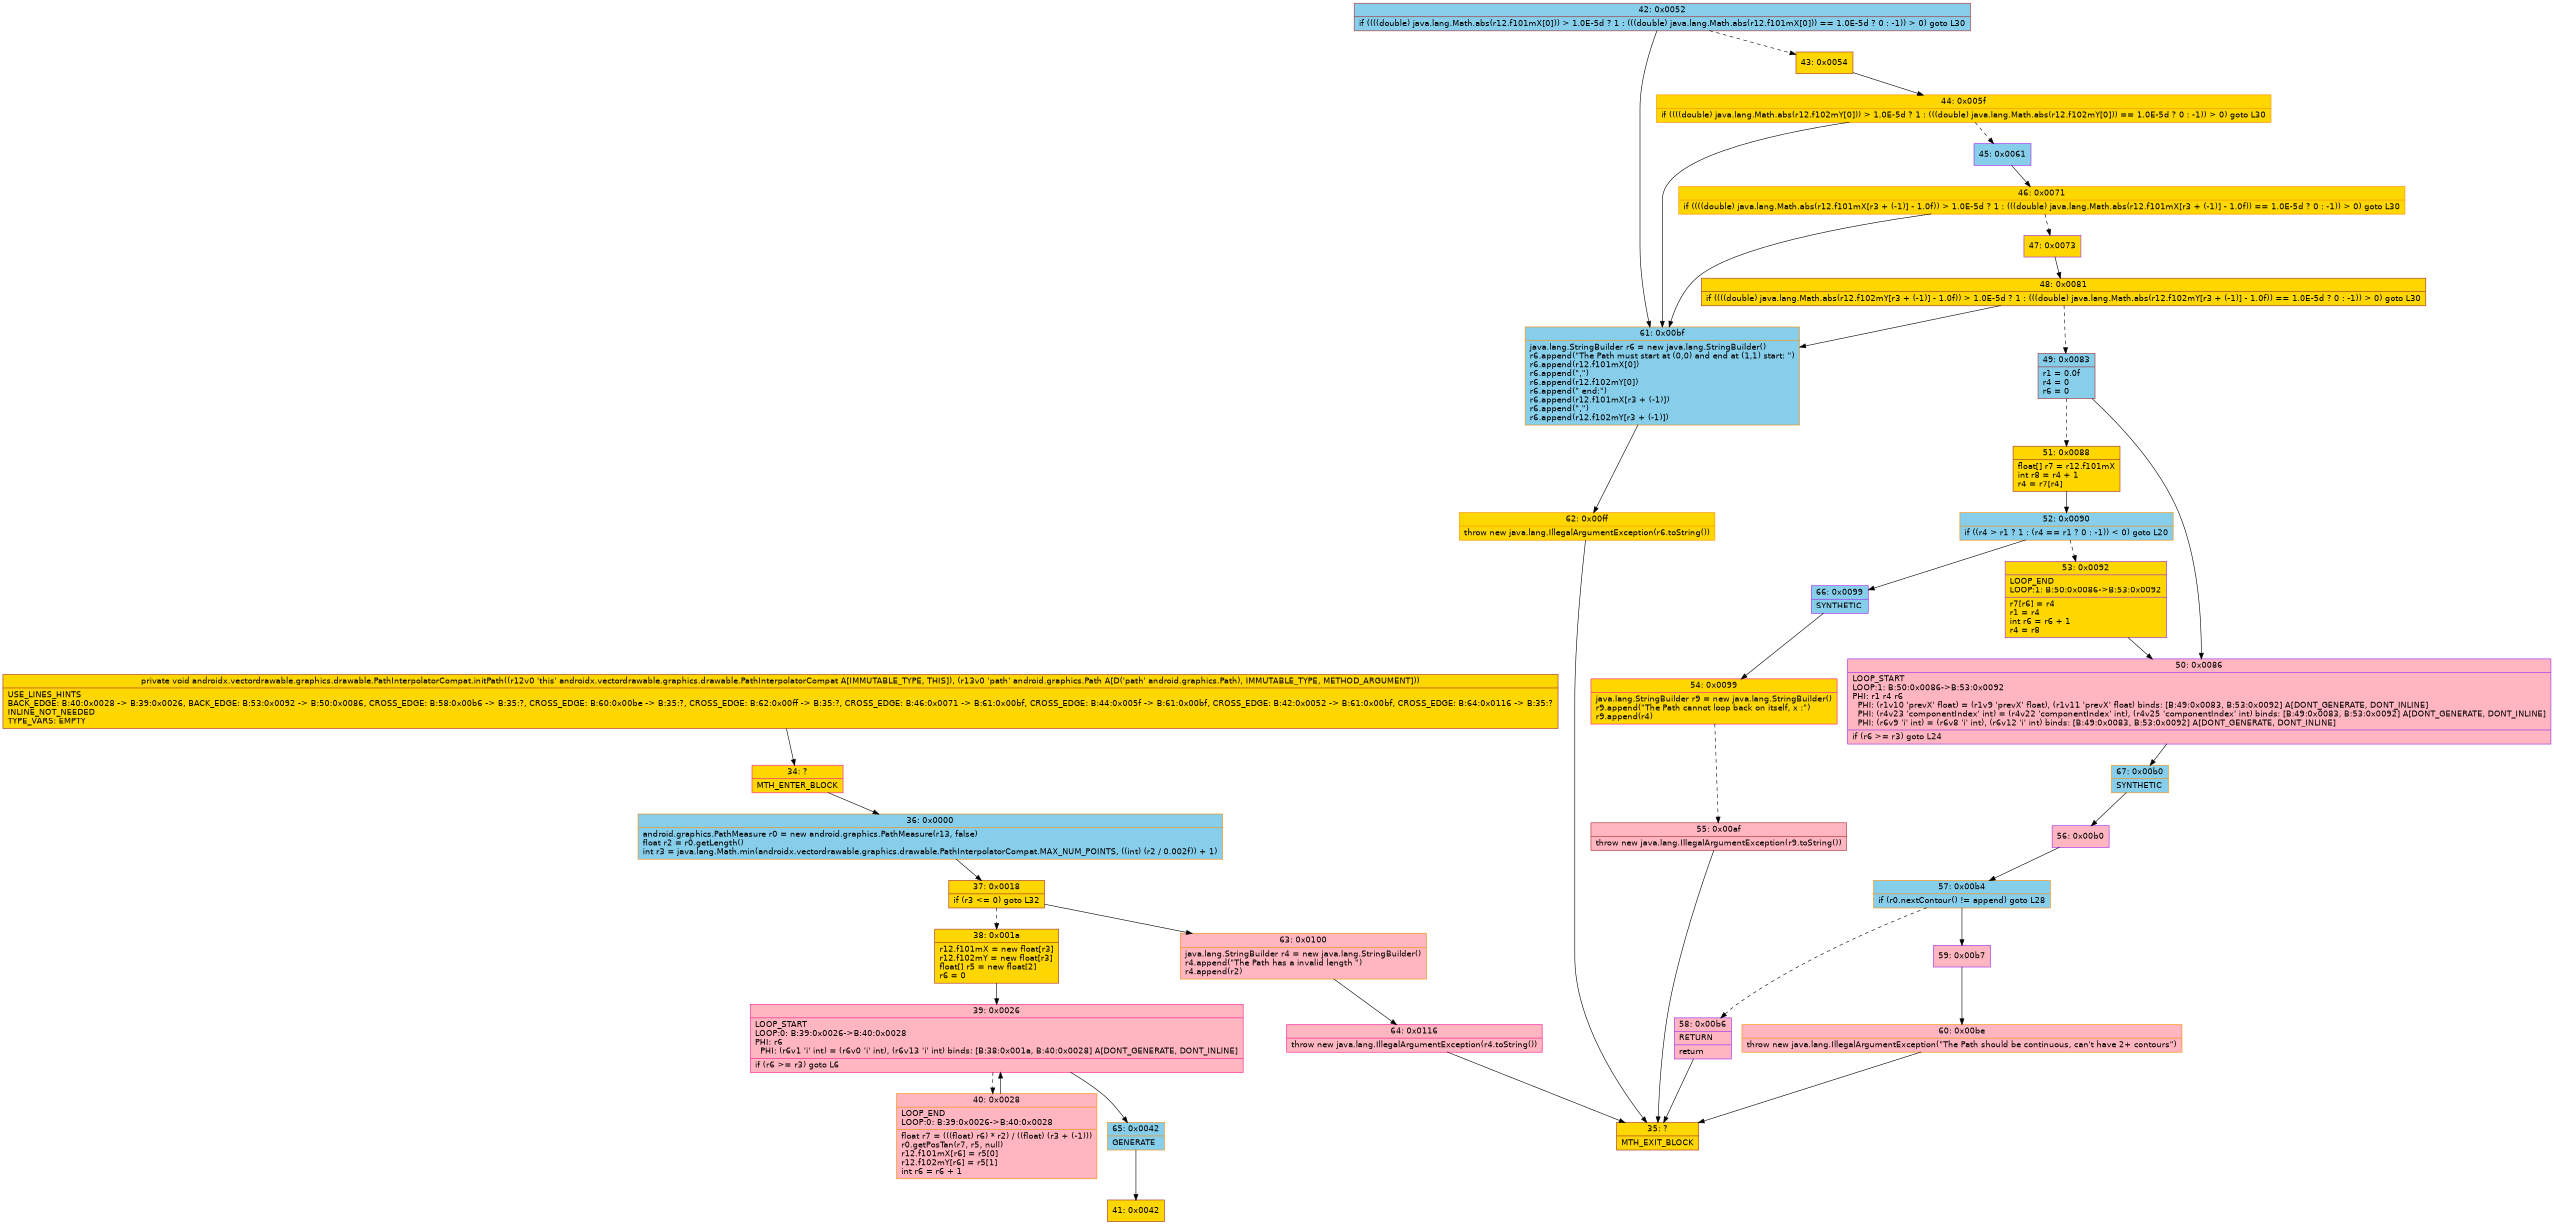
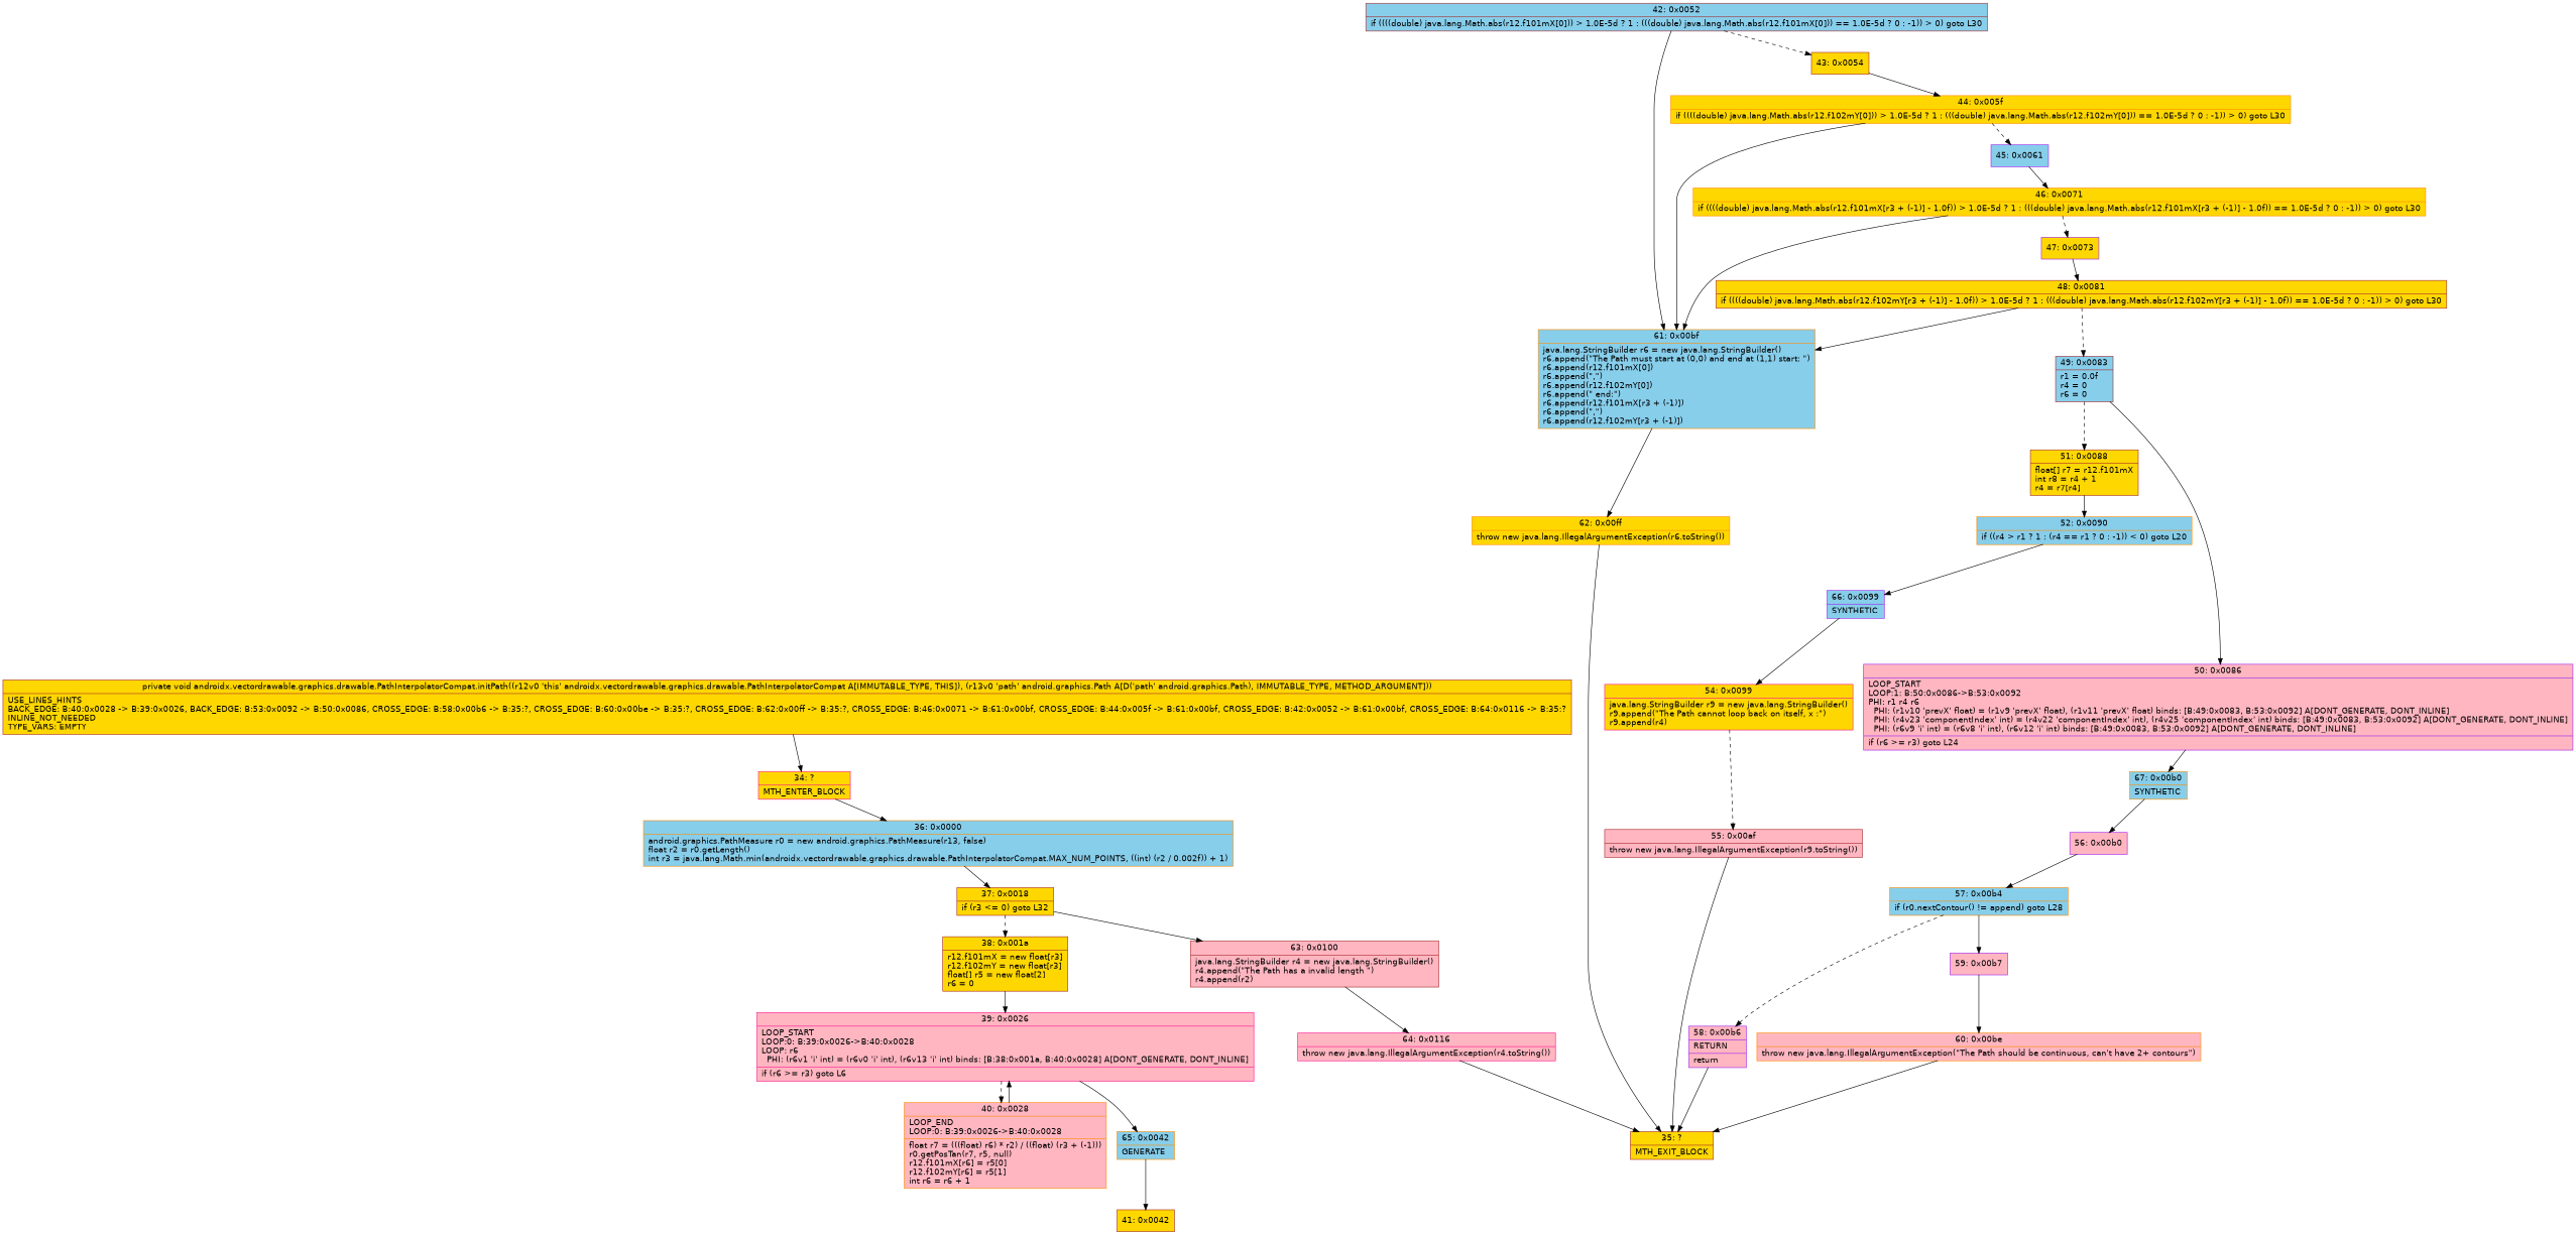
  digraph {
    fontname="DejaVu Sans"
    node [color=darkorange fillcolor=gold fontname="DejaVu Sans" shape=record style=filled]
    edge [fontname="DejaVu Sans"]
    n1 [color=deeppink label="{34\:\ ?|MTH_ENTER_BLOCK\l}"]
    n2 [fillcolor=skyblue label="{36\:\ 0x0000|android.graphics.PathMeasure r0 = new android.graphics.PathMeasure(r13, false)\lfloat r2 = r0.getLength()\lint r3 = java.lang.Math.min(androidx.vectordrawable.graphics.drawable.PathInterpolatorCompat.MAX_NUM_POINTS, ((int) (r2 \/ 0.002f)) + 1)\l}"]
    n3 [color=brown label="{37\:\ 0x0018|if (r3 \<= 0) goto L32\l}"]
    n4 [color=brown label="{38\:\ 0x001a|r12.f101mX = new float[r3]\lr12.f102mY = new float[r3]\lfloat[] r5 = new float[2]\lr6 = 0\l}"]
-   n5 [fillcolor=lightpink label="{63\:\ 0x0100|java.lang.StringBuilder r4 = new java.lang.StringBuilder()\lr4.append(\"The Path has a invalid length \")\lr4.append(r2)\l}"]
-   n6 [color=deeppink fillcolor=lightpink label="{39\:\ 0x0026|LOOP_START\lLOOP:0: B:39:0x0026\-\>B:40:0x0028\lPHI: r6 \l  PHI: (r6v1 'i' int) = (r6v0 'i' int), (r6v13 'i' int) binds: [B:38:0x001a, B:40:0x0028] A[DONT_GENERATE, DONT_INLINE]\l|if (r6 \>= r3) goto L6\l}"]
+   n5 [color=brown fillcolor=lightpink label="{63\:\ 0x0100|java.lang.StringBuilder r4 = new java.lang.StringBuilder()\lr4.append(\"The Path has a invalid length \")\lr4.append(r2)\l}"]
+   n6 [color=deeppink fillcolor=lightpink label="{39\:\ 0x0026|LOOP_START\lLOOP:0: B:39:0x0026\-\>B:40:0x0028\lLOOP: r6 \l  PHI: (r6v1 'i' int) = (r6v0 'i' int), (r6v13 'i' int) binds: [B:38:0x001a, B:40:0x0028] A[DONT_GENERATE, DONT_INLINE]\l|if (r6 \>= r3) goto L6\l}"]
    n7 [color=deeppink fillcolor=lightpink label="{64\:\ 0x0116|throw new java.lang.IllegalArgumentException(r4.toString())\l}"]
    n8 [fillcolor=lightpink label="{40\:\ 0x0028|LOOP_END\lLOOP:0: B:39:0x0026\-\>B:40:0x0028\l|float r7 = (((float) r6) * r2) \/ ((float) (r3 + (\-1)))\lr0.getPosTan(r7, r5, null)\lr12.f101mX[r6] = r5[0]\lr12.f102mY[r6] = r5[1]\lint r6 = r6 + 1\l}"]
    n9 [fillcolor=skyblue label="{65\:\ 0x0042|GENERATE\l}"]
    n10 [color=brown label="{41\:\ 0x0042}"]
    n11 [color=brown fillcolor=skyblue label="{42\:\ 0x0052|if ((((double) java.lang.Math.abs(r12.f101mX[0])) \> 1.0E\-5d ? 1 : (((double) java.lang.Math.abs(r12.f101mX[0])) == 1.0E\-5d ? 0 : \-1)) \> 0) goto L30\l}"]
    n12 [color=brown label="{43\:\ 0x0054}"]
    n13 [fillcolor=skyblue label="{61\:\ 0x00bf|java.lang.StringBuilder r6 = new java.lang.StringBuilder()\lr6.append(\"The Path must start at (0,0) and end at (1,1) start: \")\lr6.append(r12.f101mX[0])\lr6.append(\",\")\lr6.append(r12.f102mY[0])\lr6.append(\" end:\")\lr6.append(r12.f101mX[r3 + (\-1)])\lr6.append(\",\")\lr6.append(r12.f102mY[r3 + (\-1)])\l}"]
    n14 [label="{44\:\ 0x005f|if ((((double) java.lang.Math.abs(r12.f102mY[0])) \> 1.0E\-5d ? 1 : (((double) java.lang.Math.abs(r12.f102mY[0])) == 1.0E\-5d ? 0 : \-1)) \> 0) goto L30\l}"]
    n15 [label="{62\:\ 0x00ff|throw new java.lang.IllegalArgumentException(r6.toString())\l}"]
    n16 [color=purple fillcolor=skyblue label="{45\:\ 0x0061}"]
    n17 [label="{46\:\ 0x0071|if ((((double) java.lang.Math.abs(r12.f101mX[r3 + (\-1)] \- 1.0f)) \> 1.0E\-5d ? 1 : (((double) java.lang.Math.abs(r12.f101mX[r3 + (\-1)] \- 1.0f)) == 1.0E\-5d ? 0 : \-1)) \> 0) goto L30\l}"]
    n18 [color=purple label="{47\:\ 0x0073}"]
    n19 [color=brown label="{48\:\ 0x0081|if ((((double) java.lang.Math.abs(r12.f102mY[r3 + (\-1)] \- 1.0f)) \> 1.0E\-5d ? 1 : (((double) java.lang.Math.abs(r12.f102mY[r3 + (\-1)] \- 1.0f)) == 1.0E\-5d ? 0 : \-1)) \> 0) goto L30\l}"]
    n20 [color=brown fillcolor=skyblue label="{49\:\ 0x0083|r1 = 0.0f\lr4 = 0\lr6 = 0\l}"]
    n21 [color=purple fillcolor=lightpink label="{50\:\ 0x0086|LOOP_START\lLOOP:1: B:50:0x0086\-\>B:53:0x0092\lPHI: r1 r4 r6 \l  PHI: (r1v10 'prevX' float) = (r1v9 'prevX' float), (r1v11 'prevX' float) binds: [B:49:0x0083, B:53:0x0092] A[DONT_GENERATE, DONT_INLINE]\l  PHI: (r4v23 'componentIndex' int) = (r4v22 'componentIndex' int), (r4v25 'componentIndex' int) binds: [B:49:0x0083, B:53:0x0092] A[DONT_GENERATE, DONT_INLINE]\l  PHI: (r6v9 'i' int) = (r6v8 'i' int), (r6v12 'i' int) binds: [B:49:0x0083, B:53:0x0092] A[DONT_GENERATE, DONT_INLINE]\l|if (r6 \>= r3) goto L24\l}"]
    n22 [color=brown label="{51\:\ 0x0088|float[] r7 = r12.f101mX\lint r8 = r4 + 1\lr4 = r7[r4]\l}"]
    n23 [fillcolor=skyblue label="{67\:\ 0x00b0|SYNTHETIC\l}"]
    n24 [fillcolor=skyblue label="{52\:\ 0x0090|if ((r4 \> r1 ? 1 : (r4 == r1 ? 0 : \-1)) \< 0) goto L20\l}"]
    n25 [color=purple fillcolor=lightpink label="{56\:\ 0x00b0}"]
-   n26 [color=purple label="{53\:\ 0x0092|LOOP_END\lLOOP:1: B:50:0x0086\-\>B:53:0x0092\l|r7[r6] = r4\lr1 = r4\lint r6 = r6 + 1\lr4 = r8\l}"]
    n27 [color=purple fillcolor=skyblue label="{66\:\ 0x0099|SYNTHETIC\l}"]
    n28 [color=deeppink label="{54\:\ 0x0099|java.lang.StringBuilder r9 = new java.lang.StringBuilder()\lr9.append(\"The Path cannot loop back on itself, x :\")\lr9.append(r4)\l}"]
    n29 [color=brown fillcolor=lightpink label="{55\:\ 0x00af|throw new java.lang.IllegalArgumentException(r9.toString())\l}"]
    n30 [color=brown label="{35\:\ ?|MTH_EXIT_BLOCK\l}"]
    n31 [fillcolor=skyblue label="{57\:\ 0x00b4|if (r0.nextContour() != append) goto L28\l}"]
    n32 [color=purple fillcolor=lightpink label="{58\:\ 0x00b6|RETURN\l|return\l}"]
    n33 [color=purple fillcolor=lightpink label="{59\:\ 0x00b7}"]
    n34 [fillcolor=lightpink label="{60\:\ 0x00be|throw new java.lang.IllegalArgumentException(\"The Path should be continuous, can't have 2+ contours\")\l}"]
    n35 [color=brown label="{private void androidx.vectordrawable.graphics.drawable.PathInterpolatorCompat.initPath((r12v0 'this' androidx.vectordrawable.graphics.drawable.PathInterpolatorCompat A[IMMUTABLE_TYPE, THIS]), (r13v0 'path' android.graphics.Path A[D('path' android.graphics.Path), IMMUTABLE_TYPE, METHOD_ARGUMENT]))  | USE_LINES_HINTS\lBACK_EDGE: B:40:0x0028 \-\> B:39:0x0026, BACK_EDGE: B:53:0x0092 \-\> B:50:0x0086, CROSS_EDGE: B:58:0x00b6 \-\> B:35:?, CROSS_EDGE: B:60:0x00be \-\> B:35:?, CROSS_EDGE: B:62:0x00ff \-\> B:35:?, CROSS_EDGE: B:46:0x0071 \-\> B:61:0x00bf, CROSS_EDGE: B:44:0x005f \-\> B:61:0x00bf, CROSS_EDGE: B:42:0x0052 \-\> B:61:0x00bf, CROSS_EDGE: B:64:0x0116 \-\> B:35:?\lINLINE_NOT_NEEDED\lTYPE_VARS: EMPTY\l}"]
    n1 -> n2
    n2 -> n3
    n3 -> n4 [style=dashed]
    n3 -> n5
    n4 -> n6
    n5 -> n7
    n6 -> n8 [style=dashed]
    n6 -> n9
    n7 -> n30
    n8 -> n6
    n9 -> n10
    n11 -> n12 [style=dashed]
    n11 -> n13
    n12 -> n14
    n13 -> n15
    n14 -> n13
    n14 -> n16 [style=dashed]
    n15 -> n30
    n16 -> n17
    n17 -> n13
    n17 -> n18 [style=dashed]
    n18 -> n19
    n19 -> n13
    n19 -> n20 [style=dashed]
    n20 -> n21
    n20 -> n22 [style=dashed]
    n21 -> n23
    n22 -> n24
    n23 -> n25
-   n24 -> n26 [style=dashed]
    n24 -> n27
    n25 -> n31
-   n26 -> n21
    n27 -> n28
    n28 -> n29 [style=dashed]
    n29 -> n30
    n31 -> n32 [style=dashed]
    n31 -> n33
    n32 -> n30
    n33 -> n34
    n34 -> n30
    n35 -> n1
  }
